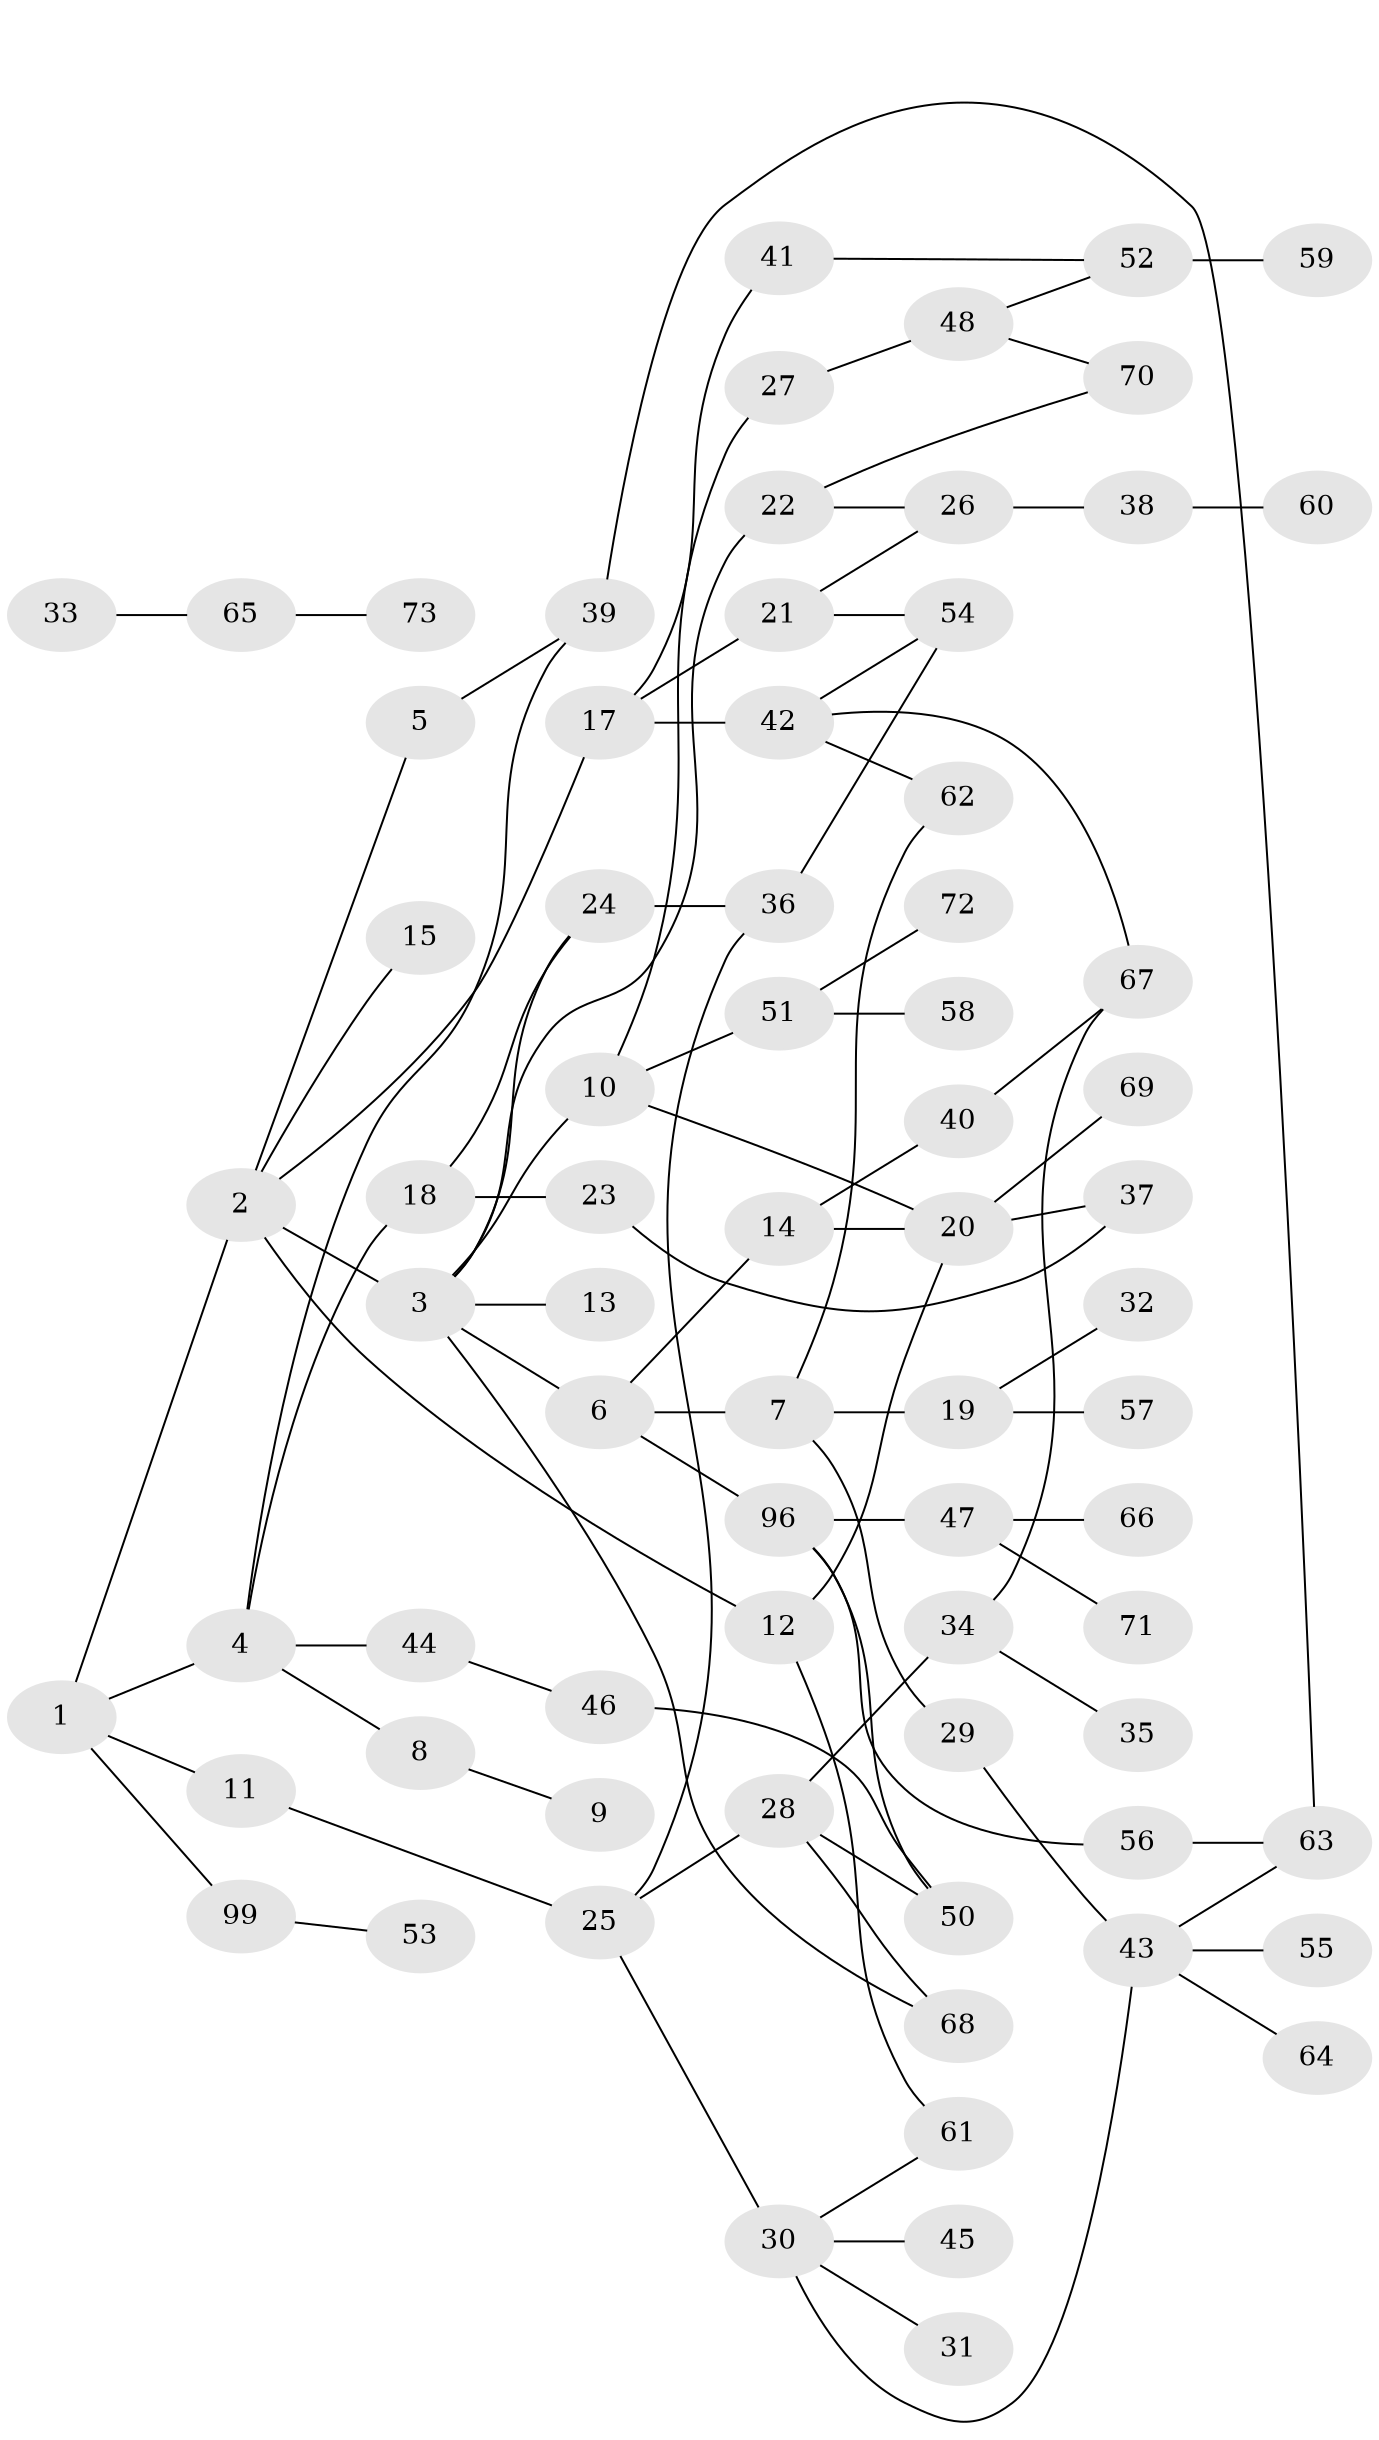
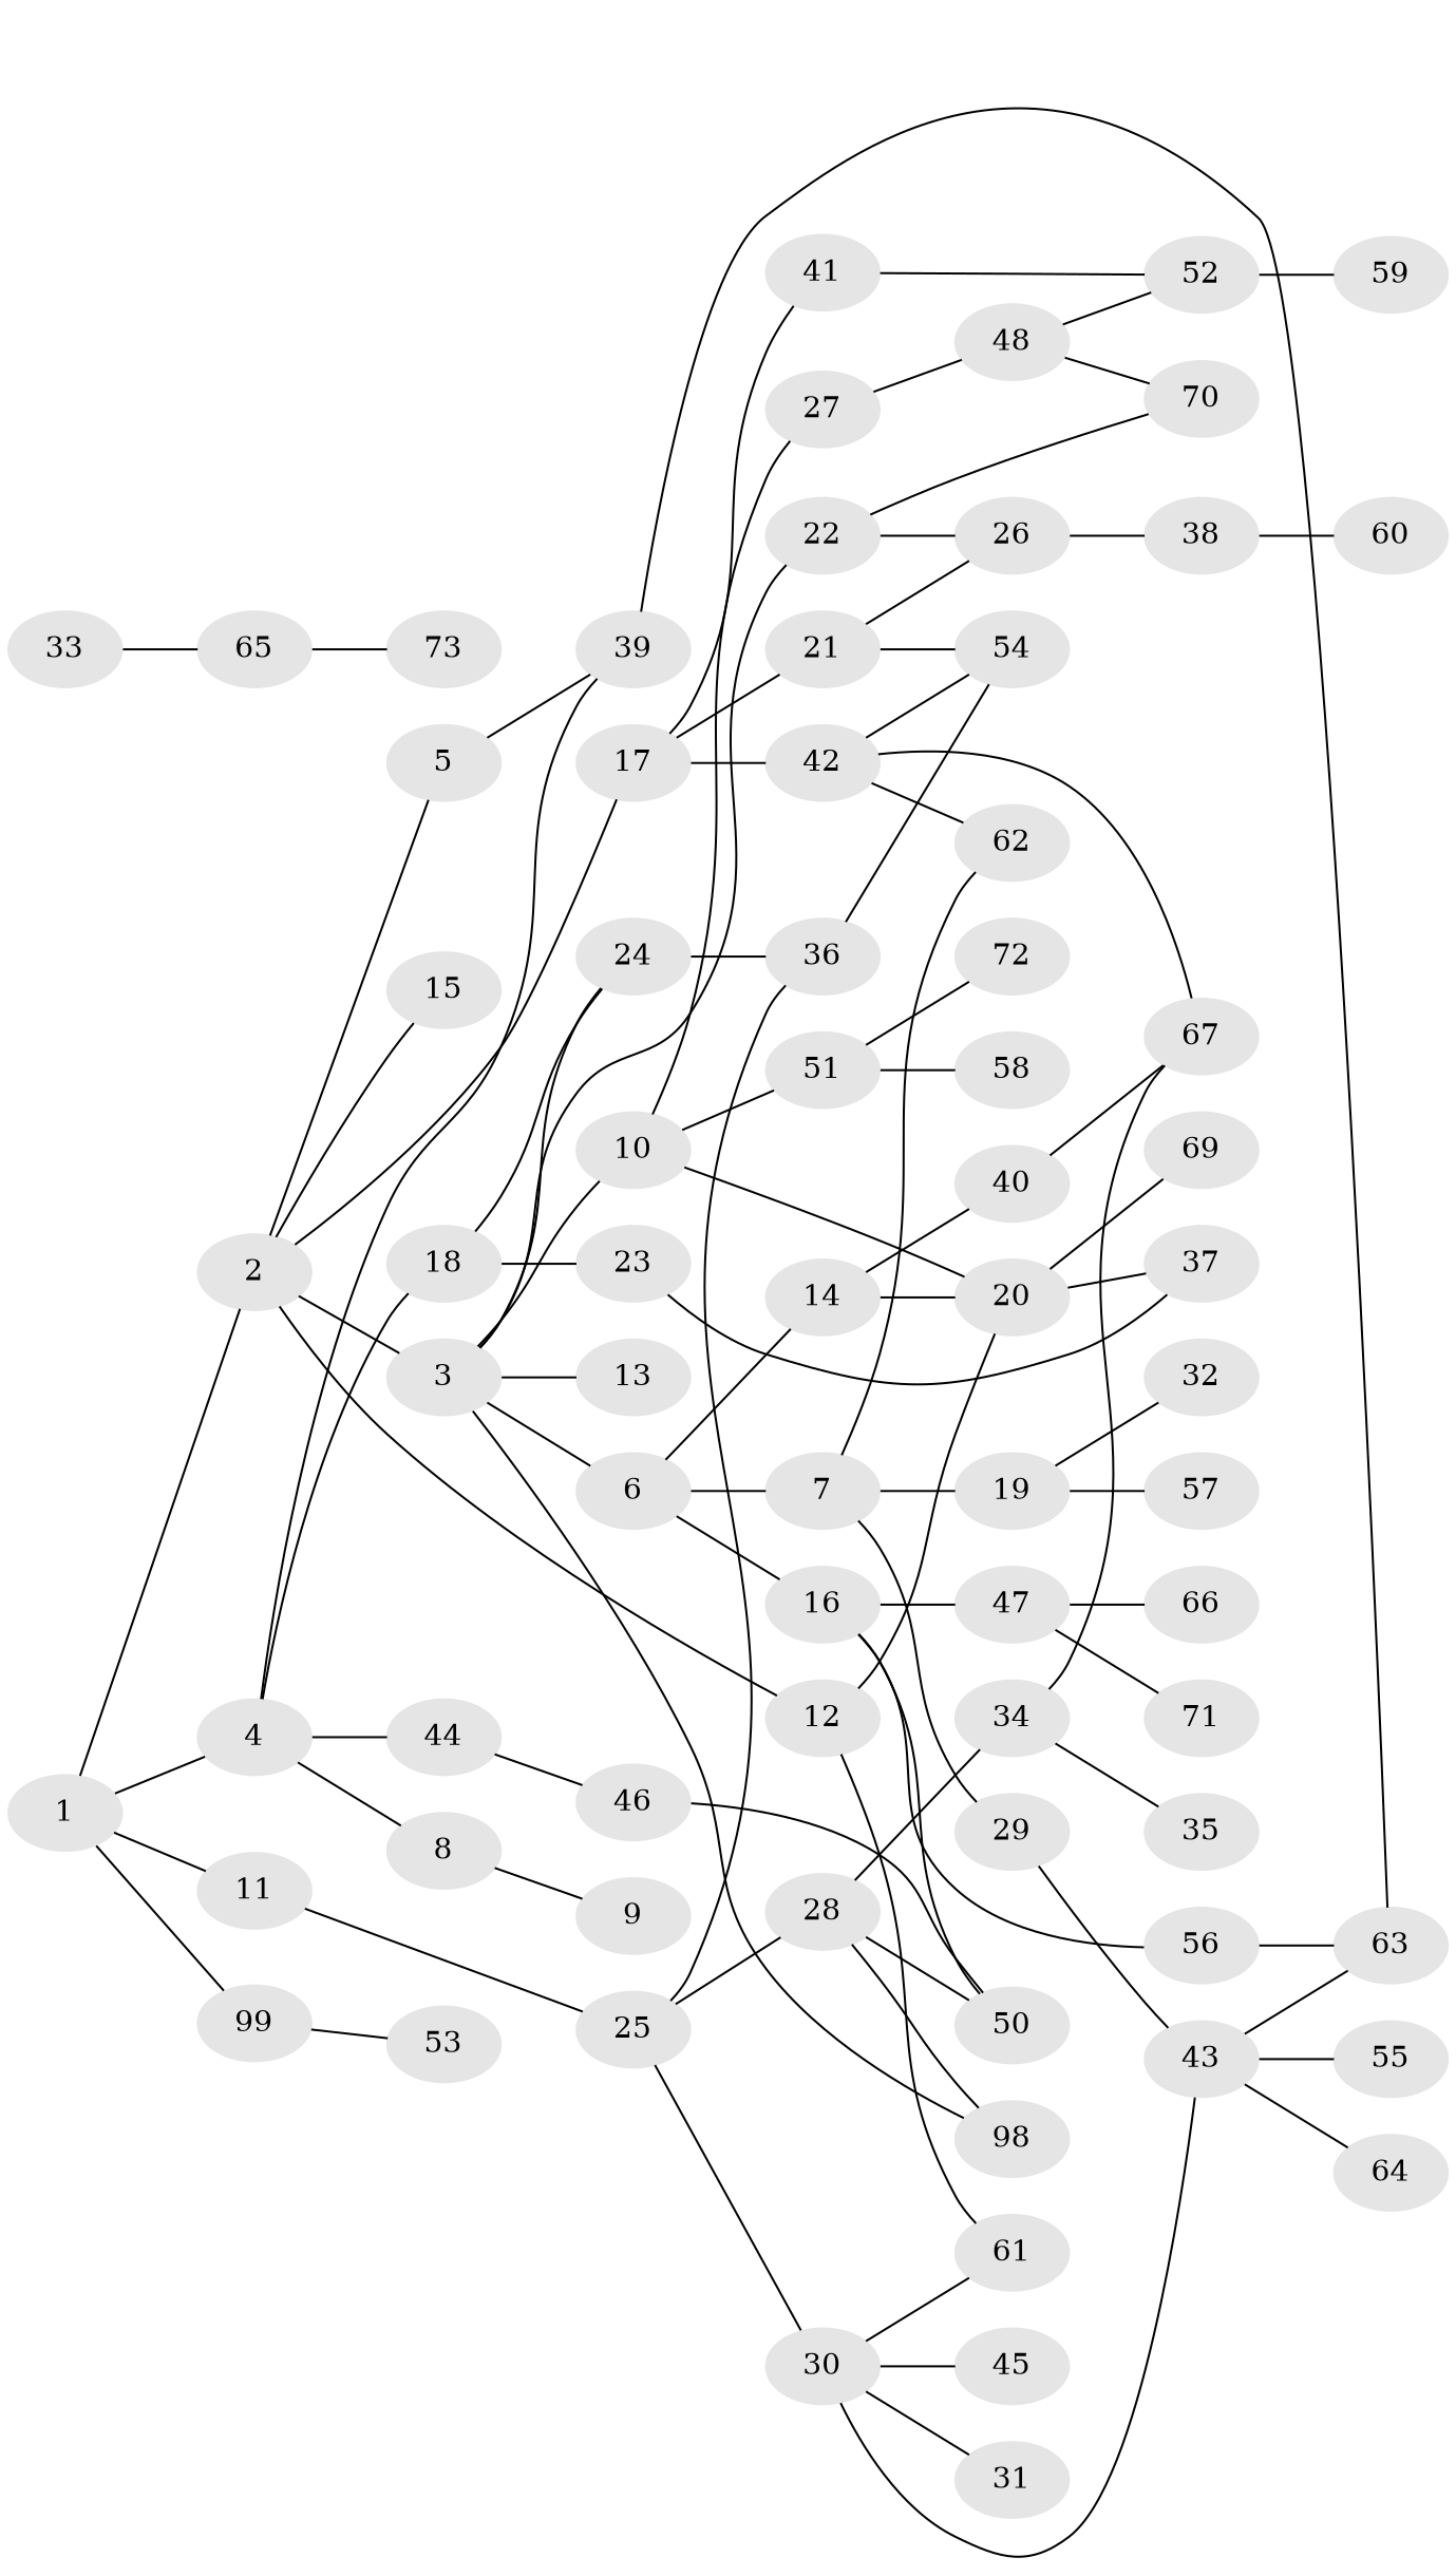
  graph {
    rankdir=LR
    node [color=gray90 style=filled]
    edge [weight=1.0]
    1
    2
    4
    11
    n5 [label=99]
    3
    5
    12
    15
    17
    8
    18
    39
    44
    25
    53
    6
    10
    13
    22
    24
-   68
+   68 [label=98]
    20
    61
    21
    41
    42
    7
    14
-   16 [label=96]
+   16
    27
    51
    26
    70
    36
    9
    23
    63
    46
    19
    29
    62
    40
    47
    50
    56
    32
    57
    43
    37
    69
    48
    58
    72
    28
    30
    67
    33
    65
    66
    71
    54
    52
    38
    34
    31
    45
    60
    35
    55
    64
    73
    59
    1 -- 2
    1 -- 4
    1 -- 11
    1 -- n5
    2 -- 3
    2 -- 5
    2 -- 12
    2 -- 15
    2 -- 17
    4 -- 8
    4 -- 18
    4 -- 39
    4 -- 44
    11 -- 25
    n5 -- 53
    3 -- 6
    3 -- 10
    3 -- 13
    3 -- 22
    3 -- 24
    3 -- 68
    5 -- 39
    12 -- 20
    12 -- 61
    17 -- 21
    17 -- 41
    17 -- 42
    8 -- 9
    18 -- 24
    18 -- 23
    39 -- 63
    44 -- 46
    25 -- 36
    25 -- 28
    25 -- 30
    6 -- 7
    6 -- 14
    6 -- 16
    10 -- 20
    10 -- 27
    10 -- 51
    22 -- 26
    22 -- 70
    24 -- 36
    20 -- 37
    20 -- 69
    21 -- 26
    21 -- 54
    41 -- 52
    42 -- 62
    42 -- 67
    42 -- 54
    7 -- 19
    7 -- 29
    7 -- 62
    14 -- 20
    14 -- 40
    16 -- 47
    16 -- 50
    16 -- 56
    27 -- 48
    51 -- 58
    51 -- 72
    26 -- 38
    36 -- 54
    23 -- 37
    46 -- 50
    19 -- 32
    19 -- 57
    29 -- 43
    40 -- 67
    47 -- 66
    47 -- 71
    56 -- 63
    43 -- 63
    43 -- 55
    43 -- 64
    48 -- 70
    48 -- 52
    28 -- 68
    28 -- 50
    28 -- 34
    30 -- 61
    30 -- 43
    30 -- 31
    30 -- 45 [weight=2.0]
    33 -- 65
    65 -- 73
    52 -- 59
    38 -- 60
    34 -- 67
    34 -- 35
  }
